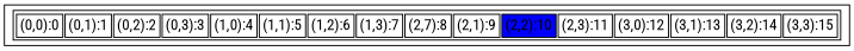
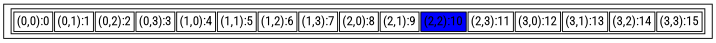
  digraph {
    rankdir=LR
    fontname="Roboto Condensed"
-   n1 [height=.1 label=< <TABLE> <tr>  <td>(0,0):0</td>  <td>(0,1):1</td>  <td>(0,2):2</td>  <td>(0,3):3</td>  <td>(1,0):4</td>  <td>(1,1):5</td>  <td>(1,2):6</td>  <td>(1,3):7</td>  <td>(2,7):8</td>  <td>(2,1):9</td>  <td bgcolor="blue">(2,2):10</td>  <td>(2,3):11</td>  <td>(3,0):12</td>  <td>(3,1):13</td>  <td>(3,2):14</td>  <td>(3,3):15</td> </tr> </TABLE> > shape=record width=.1 fontname="Roboto Condensed"]
+   n1 [height=.1 label=< <TABLE> <tr>  <td>(0,0):0</td>  <td>(0,1):1</td>  <td>(0,2):2</td>  <td>(0,3):3</td>  <td>(1,0):4</td>  <td>(1,1):5</td>  <td>(1,2):6</td>  <td>(1,3):7</td>  <td>(2,0):8</td>  <td>(2,1):9</td>  <td bgcolor="blue">(2,2):10</td>  <td>(2,3):11</td>  <td>(3,0):12</td>  <td>(3,1):13</td>  <td>(3,2):14</td>  <td>(3,3):15</td> </tr> </TABLE> > shape=record width=.1 fontname="Roboto Condensed"]
  }
